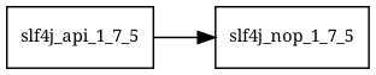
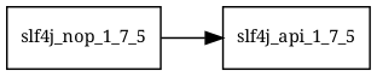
  digraph {
    rankdir=LR
    fontname="Noto Serif"
    node [fontsize=10.0 shape=box fontname="Noto Serif"]
    slf4j_nop_1_7_5
    slf4j_api_1_7_5
-   slf4j_api_1_7_5 -> slf4j_nop_1_7_5 [fontname="Noto Serif"]
+   slf4j_nop_1_7_5 -> slf4j_api_1_7_5 [fontname="Noto Serif"]
  }
